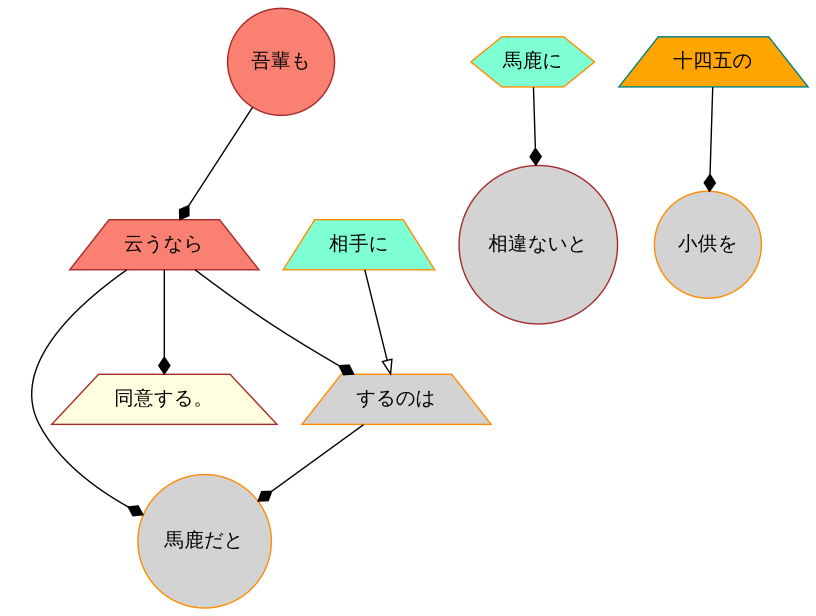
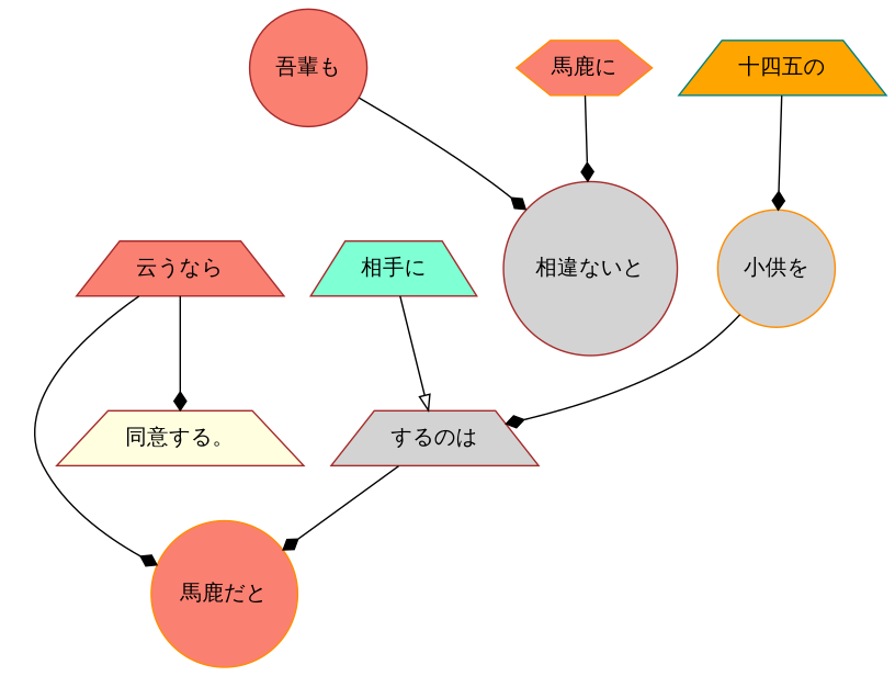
  digraph {
    fontname=Ubuntu
    node [color=brown fillcolor=lightgrey fontname=Ubuntu shape=trapezium style=filled]
    edge [arrowhead=diamond fontname=Ubuntu]
    n1 [color=teal fillcolor=orange label="十四五の"]
    n2 [color=darkorange label="小供を" shape=circle]
-   n3 [color=darkorange label="するのは"]
-   n4 [color=darkorange label="馬鹿だと" shape=circle]
-   n5 [color=darkorange fillcolor=aquamarine label="相手に"]
+   n3 [label="するのは"]
+   n4 [color=darkorange fillcolor=salmon label="馬鹿だと" shape=circle]
+   n5 [fillcolor=aquamarine label="相手に"]
    n6 [fillcolor=salmon label="云うなら"]
    n7 [fillcolor=lightyellow label="同意する。"]
    n8 [fillcolor=salmon label="吾輩も" shape=circle]
    n9 [label="相違ないと" shape=circle]
-   n10 [color=darkorange fillcolor=aquamarine label="馬鹿に" shape=hexagon]
+   n10 [color=darkorange fillcolor=salmon label="馬鹿に" shape=hexagon]
    n1 -> n2
-   n6 -> n3
+   n2 -> n3
    n3 -> n4
    n5 -> n3 [arrowhead=onormal]
    n6 -> n4
    n6 -> n7
-   n8 -> n6
+   n8 -> n9
    n10 -> n9
  }
